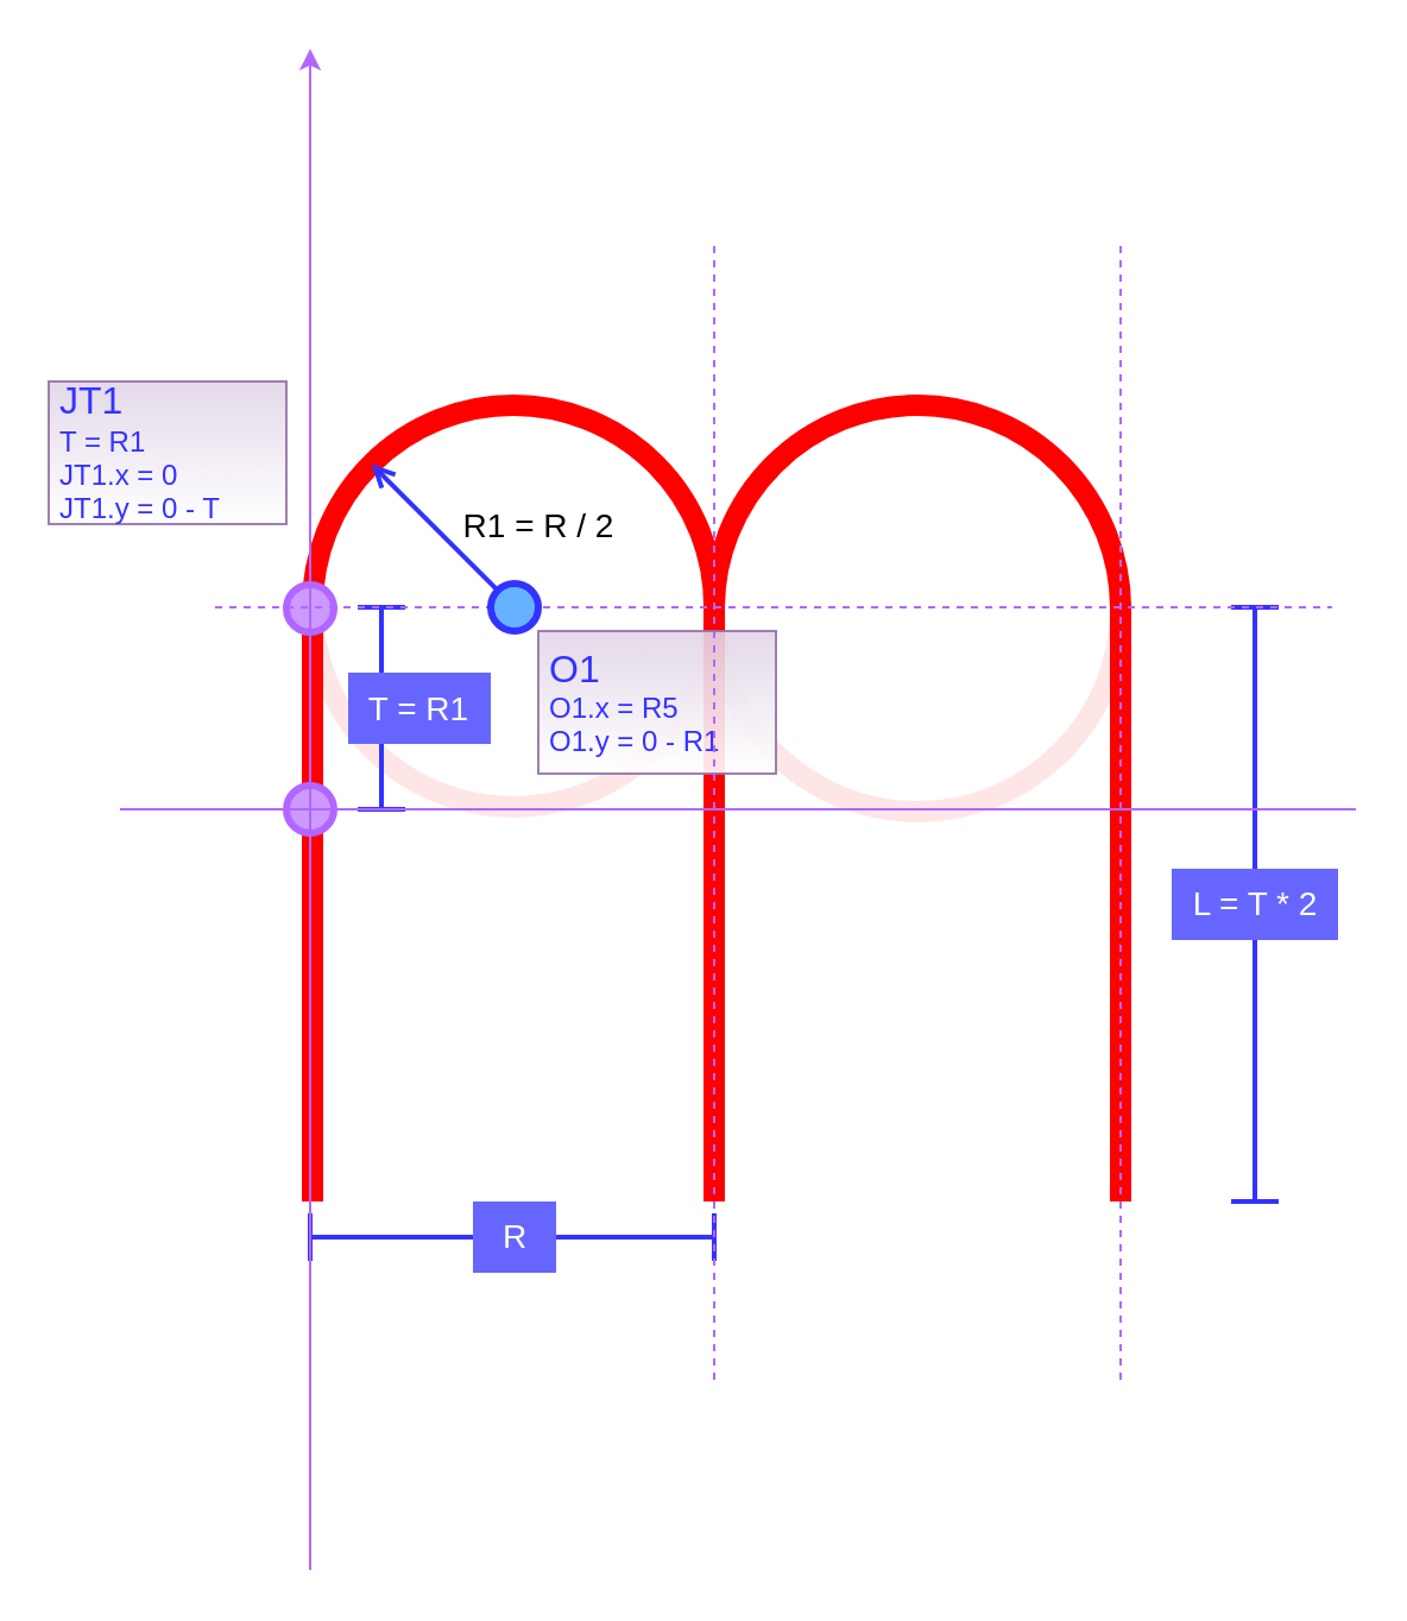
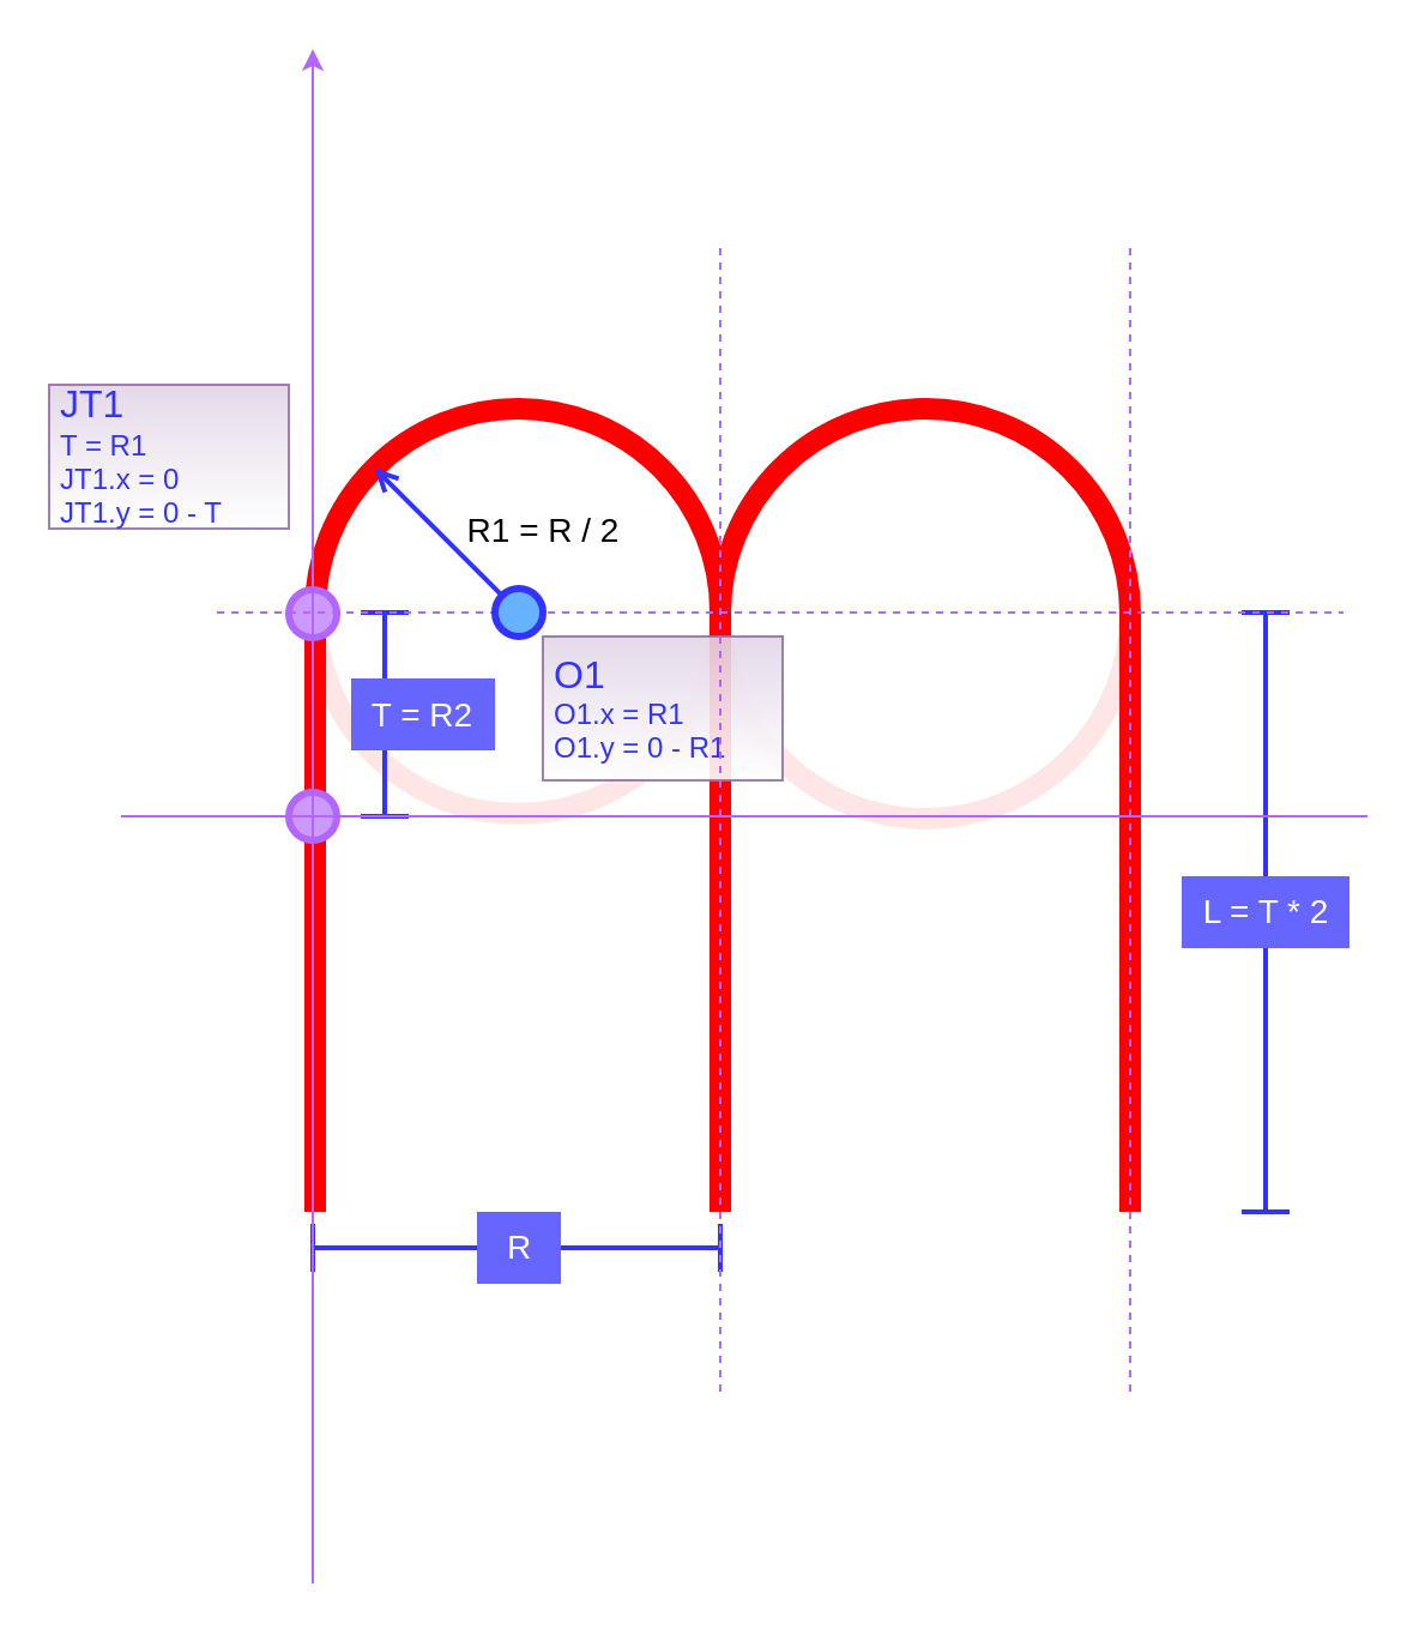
  <mxCell id="0" />
  <mxCell id="1" parent="0" />
  <mxCell id="2" value="" style="ellipse;whiteSpace=wrap;html=1;aspect=fixed;fillColor=none;strokeWidth=9;strokeColor=#FF0000;" parent="1" vertex="1"><mxGeometry x="300" y="170" width="171" height="171" as="geometry" /></mxCell>
  <mxCell id="3" value="" style="ellipse;whiteSpace=wrap;html=1;aspect=fixed;fillColor=none;strokeWidth=9;strokeColor=#FF0000;" parent="1" vertex="1"><mxGeometry x="131" y="170" width="169" height="169" as="geometry" /></mxCell>
  <mxCell id="4" value="" style="rounded=0;whiteSpace=wrap;html=1;fontSize=18;fontColor=#3333FF;strokeColor=none;strokeWidth=3;fillColor=default;gradientColor=#ffffff;opacity=90;" parent="1" vertex="1"><mxGeometry x="131" y="255" width="340" height="250" as="geometry" /></mxCell>
  <mxCell id="5" value="" style="endArrow=none;html=1;rounded=0;fontSize=18;fontColor=#3333FF;strokeColor=#FF0000;strokeWidth=9;exitX=0;exitY=1;exitDx=0;exitDy=0;entryX=0;entryY=0.5;entryDx=0;entryDy=0;" parent="1" source="4" target="3" edge="1"><mxGeometry width="50" height="50" relative="1" as="geometry"><mxPoint x="71" y="475" as="sourcePoint" /><mxPoint x="120" y="255" as="targetPoint" /></mxGeometry></mxCell>
  <mxCell id="6" value="" style="endArrow=none;html=1;rounded=0;fontSize=18;fontColor=#3333FF;strokeColor=#FF0000;strokeWidth=9;exitX=0;exitY=1;exitDx=0;exitDy=0;entryX=0;entryY=0.5;entryDx=0;entryDy=0;" parent="1" edge="1"><mxGeometry width="50" height="50" relative="1" as="geometry"><mxPoint x="300" y="505" as="sourcePoint" /><mxPoint x="300" y="255" as="targetPoint" /></mxGeometry></mxCell>
  <mxCell id="7" value="" style="endArrow=none;html=1;rounded=0;fontSize=18;fontColor=#3333FF;strokeColor=#FF0000;strokeWidth=9;exitX=0;exitY=1;exitDx=0;exitDy=0;entryX=0;entryY=0.5;entryDx=0;entryDy=0;" parent="1" edge="1"><mxGeometry width="50" height="50" relative="1" as="geometry"><mxPoint x="471" y="505" as="sourcePoint" /><mxPoint x="471" y="255" as="targetPoint" /></mxGeometry></mxCell>
  <mxCell id="8" value="" style="shape=crossbar;whiteSpace=wrap;html=1;rounded=1;direction=south;fontSize=18;strokeColor=#3333FF;strokeWidth=2;fillColor=none;gradientColor=none;" parent="1" vertex="1"><mxGeometry x="517.5" y="255" width="20" height="250" as="geometry" /></mxCell>
  <mxCell id="9" value="" style="ellipse;whiteSpace=wrap;html=1;aspect=fixed;fontSize=18;strokeColor=#B266FF;strokeWidth=3;fillColor=#CC99FF;" parent="1" vertex="1"><mxGeometry x="120" y="330" width="20" height="20" as="geometry" /></mxCell>
  <mxCell id="10" value="" style="shape=crossbar;whiteSpace=wrap;html=1;rounded=1;direction=south;fontSize=18;strokeColor=#3333FF;strokeWidth=2;fillColor=none;gradientColor=none;" parent="1" vertex="1"><mxGeometry x="150" y="255" width="20" height="85" as="geometry" /></mxCell>
  <mxCell id="11" value="&lt;font style=&quot;font-size: 16px&quot;&gt;&lt;span style=&quot;text-align: center&quot;&gt;JT1&lt;/span&gt;&lt;br&gt;&lt;/font&gt;T = R1&lt;br style=&quot;font-size: 12px&quot;&gt;JT1.x = 0&lt;br style=&quot;font-size: 12px&quot;&gt;JT1.y = 0 - T" style="text;html=1;strokeColor=#9673a6;fillColor=#e1d5e7;align=left;verticalAlign=middle;whiteSpace=wrap;rounded=0;fontSize=12;gradientColor=#ffffff;opacity=90;spacingLeft=3;fontColor=#3333FF;" parent="1" vertex="1"><mxGeometry x="20" y="160" width="100" height="60" as="geometry" /></mxCell>
- <mxCell id="12" value="&lt;span style=&quot;text-align: center&quot;&gt;&lt;font style=&quot;font-size: 16px&quot;&gt;O1&lt;/font&gt;&lt;/span&gt;&lt;br style=&quot;font-size: 12px&quot;&gt;O1.x = R5&lt;br style=&quot;font-size: 12px&quot;&gt;O1.y = 0 - R1" style="text;html=1;strokeColor=#9673a6;fillColor=#e1d5e7;align=left;verticalAlign=middle;whiteSpace=wrap;rounded=0;fontSize=12;gradientColor=#ffffff;opacity=90;spacingLeft=3;fontColor=#3333FF;" parent="1" vertex="1"><mxGeometry x="226" y="265" width="100" height="60" as="geometry" /></mxCell>
+ <mxCell id="12" value="&lt;span style=&quot;text-align: center&quot;&gt;&lt;font style=&quot;font-size: 16px&quot;&gt;O1&lt;/font&gt;&lt;/span&gt;&lt;br style=&quot;font-size: 12px&quot;&gt;O1.x = R1&lt;br style=&quot;font-size: 12px&quot;&gt;O1.y = 0 - R1" style="text;html=1;strokeColor=#9673a6;fillColor=#e1d5e7;align=left;verticalAlign=middle;whiteSpace=wrap;rounded=0;fontSize=12;gradientColor=#ffffff;opacity=90;spacingLeft=3;fontColor=#3333FF;" parent="1" vertex="1"><mxGeometry x="226" y="265" width="100" height="60" as="geometry" /></mxCell>
  <mxCell id="13" value="" style="endArrow=none;html=1;rounded=0;strokeColor=#B266FF;strokeWidth=1;endFill=0;" parent="1" edge="1"><mxGeometry width="50" height="50" relative="1" as="geometry"><mxPoint x="50" y="340" as="sourcePoint" /><mxPoint x="570" y="340" as="targetPoint" /></mxGeometry></mxCell>
  <mxCell id="14" value="" style="endArrow=none;html=1;rounded=0;strokeWidth=2;endFill=0;startArrow=open;startFill=0;fillColor=#f8cecc;strokeColor=#3333FF;fontSize=12;exitX=0;exitY=0;exitDx=0;exitDy=0;entryX=0.25;entryY=0;entryDx=0;entryDy=0;" parent="1" source="3" target="4" edge="1"><mxGeometry width="50" height="50" relative="1" as="geometry"><mxPoint x="140" y="350" as="sourcePoint" /><mxPoint x="310" y="350" as="targetPoint" /></mxGeometry></mxCell>
  <mxCell id="15" value="R1 = R / 2" style="edgeLabel;html=1;align=center;verticalAlign=middle;resizable=0;points=[];fontSize=14;" parent="14" vertex="1" connectable="0"><mxGeometry x="-0.146" y="3" relative="1" as="geometry"><mxPoint x="42" y="2" as="offset" /></mxGeometry></mxCell>
- <mxCell id="16" value="T = R1" style="text;html=1;strokeColor=none;fillColor=#6666FF;align=center;verticalAlign=middle;whiteSpace=wrap;rounded=0;dashed=1;dashPattern=1 1;fontSize=14;gradientColor=none;fontColor=#FFFFFF;" parent="1" vertex="1"><mxGeometry x="146" y="282.5" width="60" height="30" as="geometry" /></mxCell>
+ <mxCell id="16" value="T = R2" style="text;html=1;strokeColor=none;fillColor=#6666FF;align=center;verticalAlign=middle;whiteSpace=wrap;rounded=0;dashed=1;dashPattern=1 1;fontSize=14;gradientColor=none;fontColor=#FFFFFF;" parent="1" vertex="1"><mxGeometry x="146" y="282.5" width="60" height="30" as="geometry" /></mxCell>
  <mxCell id="17" value="" style="shape=crossbar;whiteSpace=wrap;html=1;rounded=1;fontSize=18;strokeColor=#3333FF;strokeWidth=2;fillColor=none;" parent="1" vertex="1"><mxGeometry x="130" y="510" width="170" height="20" as="geometry" /></mxCell>
  <mxCell id="18" value="R" style="text;html=1;strokeColor=none;fillColor=#6666FF;align=center;verticalAlign=middle;whiteSpace=wrap;rounded=0;dashed=1;dashPattern=1 1;fontSize=14;gradientColor=none;fontColor=#FFFFFF;" parent="1" vertex="1"><mxGeometry x="198.5" y="505" width="35" height="30" as="geometry" /></mxCell>
  <mxCell id="19" value="L = T * 2" style="text;html=1;strokeColor=none;fillColor=#6666FF;align=center;verticalAlign=middle;whiteSpace=wrap;rounded=0;dashed=1;dashPattern=1 1;fontSize=14;gradientColor=none;fontColor=#FFFFFF;" parent="1" vertex="1"><mxGeometry x="492.5" y="365" width="70" height="30" as="geometry" /></mxCell>
  <mxCell id="20" value="" style="ellipse;whiteSpace=wrap;html=1;aspect=fixed;fontSize=18;strokeColor=#B266FF;strokeWidth=3;fillColor=#CC99FF;" parent="1" vertex="1"><mxGeometry x="120" y="245.5" width="20" height="20" as="geometry" /></mxCell>
  <mxCell id="21" value="" style="endArrow=classic;html=1;rounded=0;strokeColor=#B266FF;strokeWidth=1;startArrow=none;" parent="1" edge="1"><mxGeometry width="50" height="50" relative="1" as="geometry"><mxPoint x="130" y="660" as="sourcePoint" /><mxPoint x="130" y="20" as="targetPoint" /></mxGeometry></mxCell>
  <mxCell id="22" value="" style="endArrow=none;html=1;rounded=0;dashed=1;strokeColor=#B266FF;" parent="1" edge="1"><mxGeometry width="50" height="50" relative="1" as="geometry"><mxPoint x="90" y="255" as="sourcePoint" /><mxPoint x="560" y="255" as="targetPoint" /></mxGeometry></mxCell>
  <mxCell id="23" value="" style="endArrow=none;html=1;rounded=0;dashed=1;strokeColor=#B266FF;" parent="1" edge="1"><mxGeometry width="50" height="50" relative="1" as="geometry"><mxPoint x="300" y="580" as="sourcePoint" /><mxPoint x="300" y="100" as="targetPoint" /></mxGeometry></mxCell>
  <mxCell id="24" value="" style="endArrow=none;html=1;rounded=0;dashed=1;strokeColor=#B266FF;" parent="1" edge="1"><mxGeometry width="50" height="50" relative="1" as="geometry"><mxPoint x="471" y="580" as="sourcePoint" /><mxPoint x="471" y="100" as="targetPoint" /></mxGeometry></mxCell>
  <mxCell id="25" value="" style="ellipse;whiteSpace=wrap;html=1;aspect=fixed;fontSize=18;strokeColor=#3333FF;strokeWidth=3;fillColor=#66B2FF;" parent="1" vertex="1"><mxGeometry x="206" y="245" width="20" height="20" as="geometry" /></mxCell>
